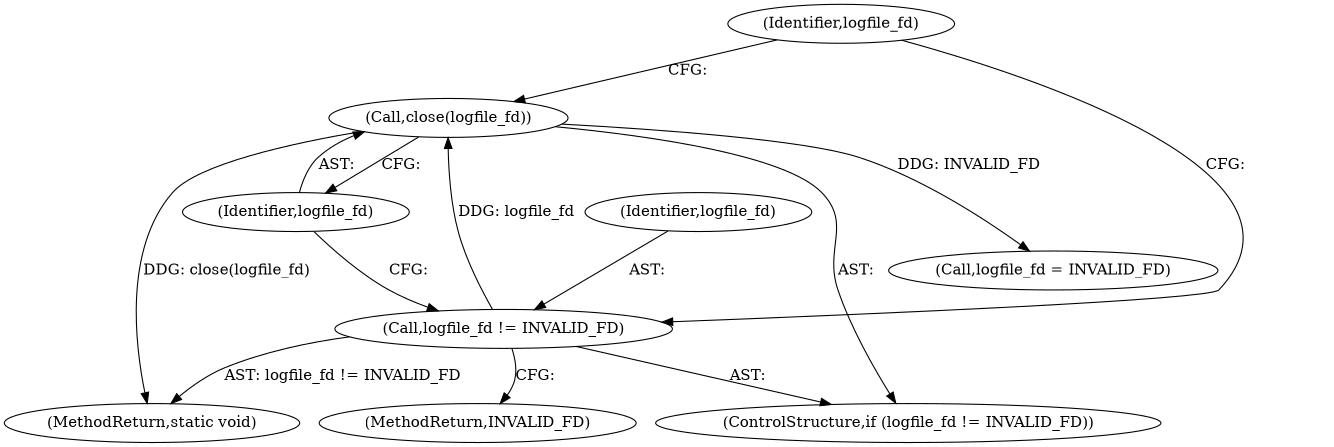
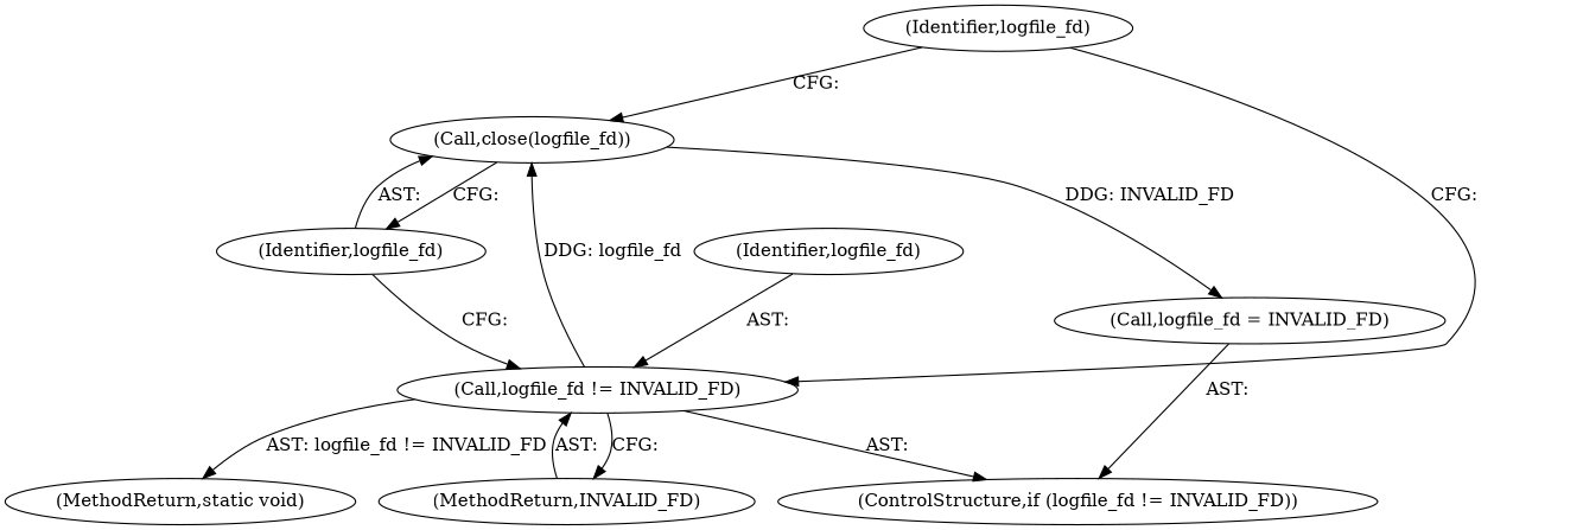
  digraph {
    n1 [label="(Call,close(logfile_fd))"]
    n2 [label="(MethodReturn,static void)"]
    n3 [label="(ControlStructure,if (logfile_fd != INVALID_FD))"]
    n4 [label="(Identifier,logfile_fd)"]
    n5 [label="(Call,logfile_fd = INVALID_FD)"]
    n6 [label="(Call,logfile_fd != INVALID_FD)"]
    n7 [label="(MethodReturn,INVALID_FD)"]
    n8 [label="(Identifier,logfile_fd)"]
    n9 [label="(Identifier,logfile_fd)"]
-   n1 -> n2 [label="DDG: close(logfile_fd)"]
-   n1 -> n3 [label="AST: "]
+   n5 -> n3 [label="AST: "]
    n1 -> n4 [label="CFG: "]
    n1 -> n5 [label="DDG: INVALID_FD"]
    n4 -> n1 [label="AST: "]
    n4 -> n6 [label="CFG: "]
    n6 -> n1 [label="DDG: logfile_fd"]
    n6 -> n2 [label="AST: logfile_fd != INVALID_FD"]
    n6 -> n3 [label="AST: "]
    n6 -> n7 [label="CFG: "]
+   n7 -> n6 [label="AST: "]
    n8 -> n6 [label="AST: "]
    n9 -> n1 [label="CFG: "]
    n9 -> n6 [label="CFG: "]
  }
